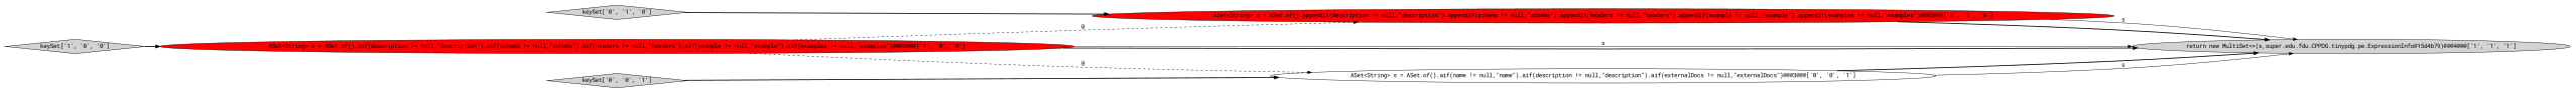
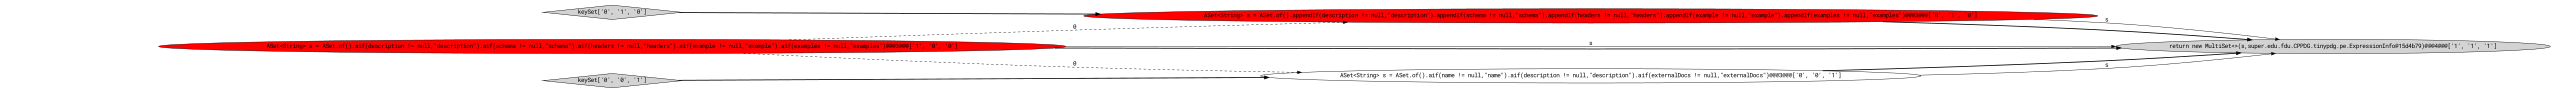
  digraph {
    rankdir=LR
    fontname="Roboto Mono"
    node [fillcolor=lightgray shape=ellipse style=filled fontname="Roboto Mono"]
    edge [style=bold fontname="Roboto Mono"]
    n1 [fillcolor=red label="ASet<String> s = ASet.of().aif(description != null,\"description\").aif(schema != null,\"schema\").aif(headers != null,\"headers\").aif(example != null,\"example\").aif(examples != null,\"examples\")@@@3@@@['1', '0', '0']"]
    n2 [fillcolor=white label="ASet<String> s = ASet.of().aif(name != null,\"name\").aif(description != null,\"description\").aif(externalDocs != null,\"externalDocs\")@@@3@@@['0', '0', '1']"]
    n3 [fillcolor=red label="ASet<String> s = ASet.of().appendIf(description != null,\"description\").appendIf(schema != null,\"schema\").appendIf(headers != null,\"headers\").appendIf(example != null,\"example\").appendIf(examples != null,\"examples\")@@@3@@@['0', '1', '0']"]
    n4 [label="return new MultiSet<>(s,super.edu.fdu.CPPDG.tinypdg.pe.ExpressionInfo@15d4b79)@@@4@@@['1', '1', '1']"]
    n5 [label="keySet['0', '1', '0']" shape=diamond]
    n6 [label="keySet['0', '0', '1']" shape=diamond]
-   n7 [label="keySet['1', '0', '0']" shape=diamond]
    n1 -> n2 [label=0 style=dashed]
    n1 -> n3 [label=0 style=dashed]
    n1 -> n4 [label=s style=solid]
    n1 -> n4
    n2 -> n4
    n2 -> n4 [label=s style=solid]
    n3 -> n4 [label=s style=solid]
    n3 -> n4
    n5 -> n3
    n6 -> n2
-   n7 -> n1
  }
